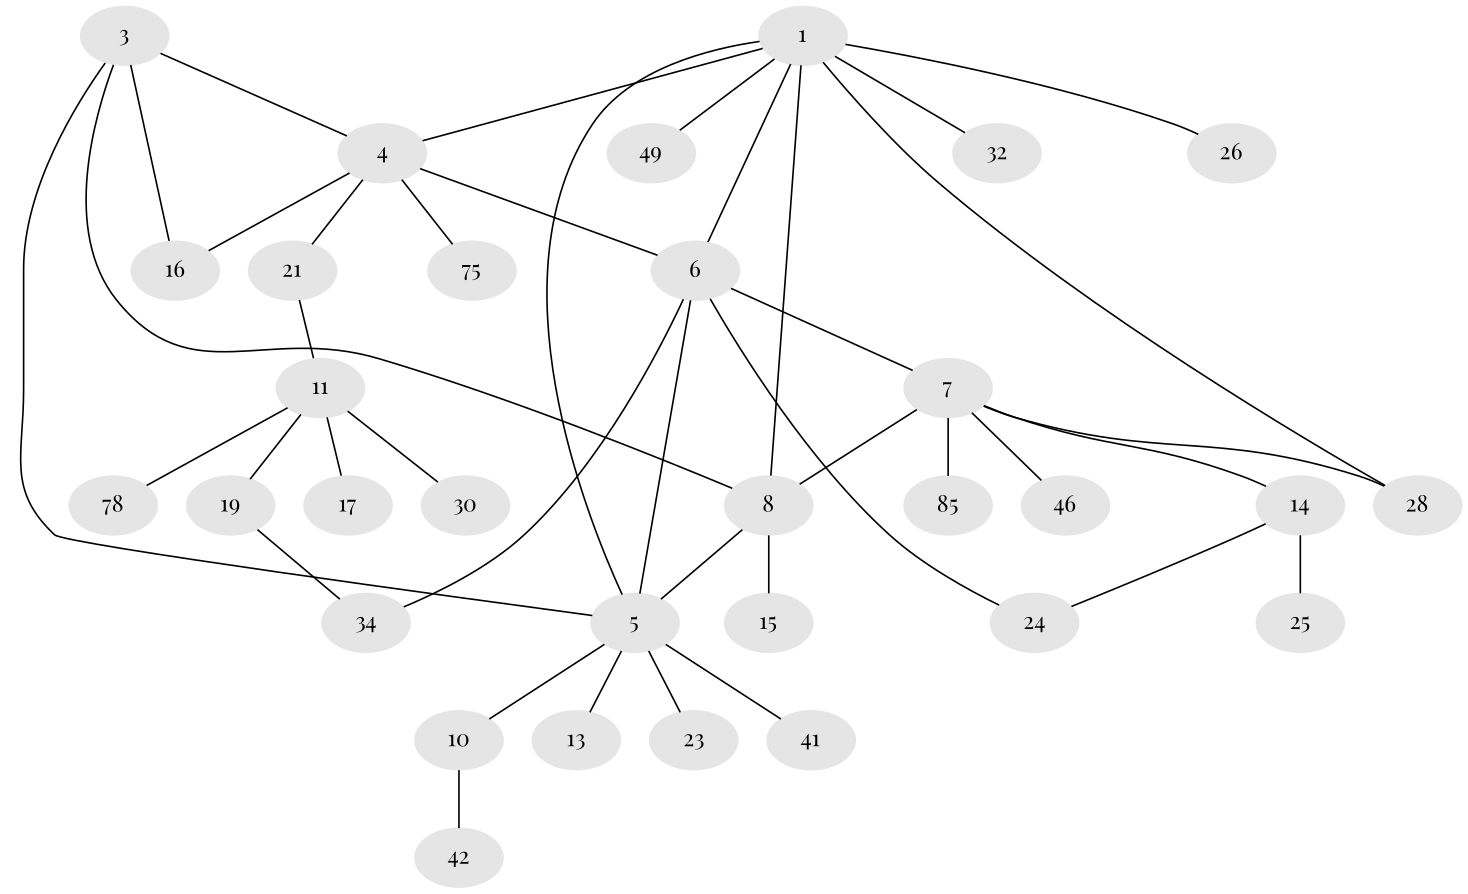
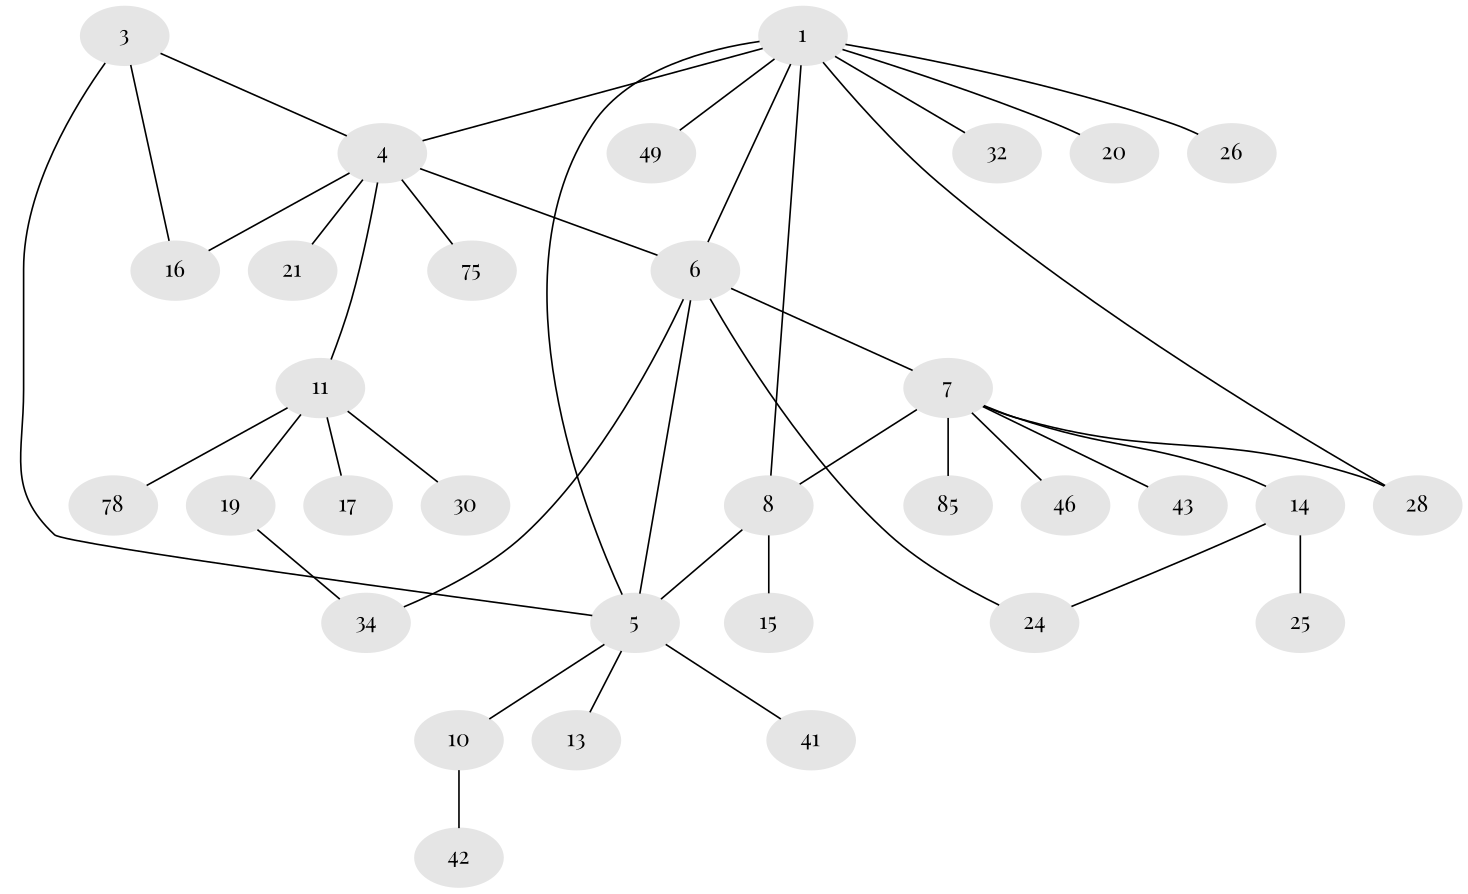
  graph {
    fontname="Playfair Display"
    node [color=gray90 fontname="Playfair Display" style=filled]
    edge [fontname="Playfair Display"]
    1 [super="+2"]
    4 [super="+5"]
    6 [super="+27"]
    8
    n5 [label=5 super="+18"]
    n6 [label=32 super="+29"]
+   20
    26
    28
    49
    16 [super="+44"]
    11 [super="+33"]
    21
    n14 [label=75 super="+39"]
    7 [super="+37"]
    24
    34
    15
    10 [super="+22"]
    13
-   23 [super="+40"]
    41
    3 [super="+32"]
    17 [super="+31"]
    19
    30
    n27 [label=78]
    14 [super="+38"]
+   43
    n30 [label=85]
    46
    25 [super="+36"]
    42
    1 -- 4
    1 -- 6
    1 -- 8
    1 -- n5
    1 -- n6
+   1 -- 20
    1 -- 26
    1 -- 28
    1 -- 49
    4 -- 6
    4 -- 16
-   21 -- 11
+   4 -- 11
    4 -- 21
    4 -- n14
    6 -- n5
    6 -- 7
    6 -- 24
    6 -- 34
    8 -- n5
    8 -- 15
    n5 -- 10
    n5 -- 13
-   n5 -- 23
    n5 -- 41
    11 -- 17
    11 -- 19
    11 -- 30
    11 -- n27
    7 -- 8
    7 -- 28
    7 -- 14
+   7 -- 43
    7 -- n30
    7 -- 46
    10 -- 42
    3 -- 4
-   3 -- 8
    3 -- n5
    3 -- 16
    19 -- 34
    14 -- 24
    14 -- 25
  }
